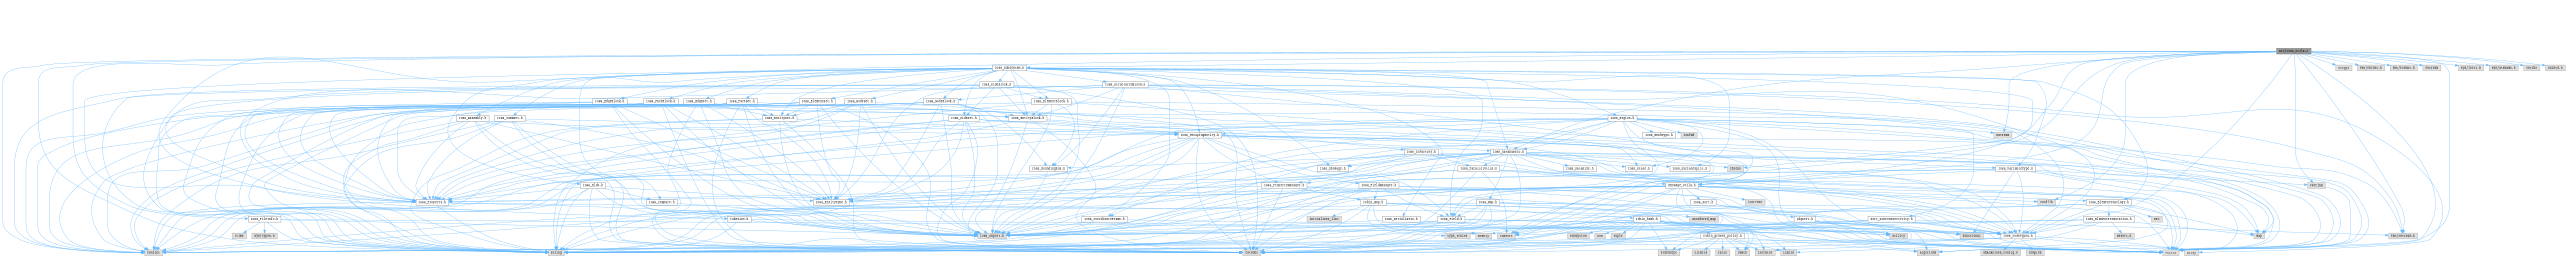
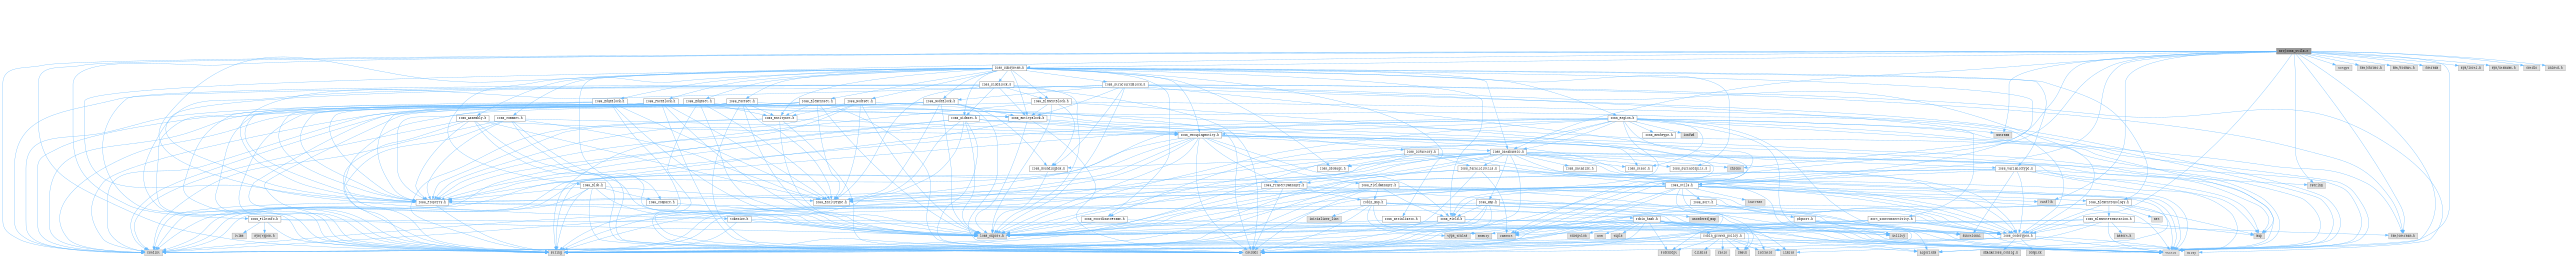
  digraph {
    fontname="Courier Prime"
    node [color=grey40 fillcolor=white fontname="Courier Prime" fontsize=10 shape=box style=filled]
    edge [color=steelblue1 fontname="Courier Prime" fontsize=10 labelfontname=Helvetica labelfontsize=10 style=solid]
    n1 [color=gray40 fillcolor=grey60 fontcolor=black height=0.2 label="src/Ioss_Utils.C" width=0.4]
    n2 [height=0.2 label="Ioss_CodeTypes.h" width=0.4]
    n3 [color=grey60 fillcolor="#E0E0E0" height=0.2 label=cstdint width=0.4]
    n4 [color=grey60 fillcolor="#E0E0E0" height=0.2 label=string width=0.4]
    n5 [color=grey60 fillcolor="#E0E0E0" height=0.2 label=vector width=0.4]
    n6 [height=0.2 label="Ioss_DatabaseIO.h" width=0.4]
-   n7 [height=0.2 label="DBUsage_Utils.h" width=0.4]
+   n7 [height=0.2 label="Ioss_Utils.h" width=0.4]
    n8 [color=grey60 fillcolor="#E0E0E0" height=0.2 label=algorithm width=0.4]
    n9 [color=grey60 fillcolor="#E0E0E0" height=0.2 label=cassert width=0.4]
    n10 [color=grey60 fillcolor="#E0E0E0" height=0.2 label=cstdlib width=0.4]
    n11 [color=grey60 fillcolor="#E0E0E0" height=0.2 label=chrono width=0.4]
    n12 [height=0.2 label="Ioss_FileInfo.h" width=0.4]
    n13 [height=0.2 label="Ioss_SubSystem.h" width=0.4]
    n14 [color=grey60 fillcolor="#E0E0E0" height=0.2 label=cstring width=0.4]
    n15 [color=grey60 fillcolor="#E0E0E0" height=0.2 label=sstream width=0.4]
    n16 [color=grey60 fillcolor="#E0E0E0" height=0.2 label="fmt/ostream.h" width=0.4]
    n17 [color=grey60 fillcolor="#E0E0E0" height=0.2 label=cctype width=0.4]
    n18 [color=grey60 fillcolor="#E0E0E0" height=0.2 label="fmt/chrono.h" width=0.4]
    n19 [color=grey60 fillcolor="#E0E0E0" height=0.2 label="fmt/format.h" width=0.4]
    n20 [color=grey60 fillcolor="#E0E0E0" height=0.2 label=fstream width=0.4]
    n21 [height=0.2 label="tokenize.h" width=0.4]
    n22 [color=grey60 fillcolor="#E0E0E0" height=0.2 label="sys/ioctl.h" width=0.4]
    n23 [color=grey60 fillcolor="#E0E0E0" height=0.2 label="sys/utsname.h" width=0.4]
    n24 [color=grey60 fillcolor="#E0E0E0" height=0.2 label=cstdio width=0.4]
    n25 [color=grey60 fillcolor="#E0E0E0" height=0.2 label="unistd.h" width=0.4]
    n26 [color=grey60 fillcolor="#E0E0E0" height=0.2 label=array width=0.4]
    n27 [color=grey60 fillcolor="#E0E0E0" height=0.2 label=cstddef width=0.4]
    n28 [color=grey60 fillcolor="#E0E0E0" height=0.2 label="SEACASIoss_config.h" width=0.4]
    n29 [color=grey60 fillcolor="#E0E0E0" height=0.2 label=complex width=0.4]
    n30 [color=grey60 fillcolor="#E0E0E0" height=0.2 label="ioss_export.h" width=0.4]
    n31 [height=0.2 label="Ioss_BoundingBox.h" width=0.4]
    n32 [height=0.2 label="Ioss_DBUsage.h" width=0.4]
    n33 [height=0.2 label="Ioss_DataSize.h" width=0.4]
    n34 [height=0.2 label="Ioss_EntityType.h" width=0.4]
    n35 [height=0.2 label="Ioss_Map.h" width=0.4]
    n36 [height=0.2 label="Ioss_ParallelUtils.h" width=0.4]
    n37 [color=grey60 fillcolor="#E0E0E0" height=0.2 label=map width=0.4]
    n38 [color=grey60 fillcolor="#E0E0E0" height=0.2 label=utility width=0.4]
    n39 [height=0.2 label="Ioss_PropertyManager.h" width=0.4]
    n40 [height=0.2 label="Ioss_State.h" width=0.4]
    n41 [height=0.2 label="Ioss_SurfaceSplit.h" width=0.4]
    n42 [height=0.2 label="Ioss_Field.h" width=0.4]
    n43 [height=0.2 label="Ioss_ElementTopology.h" width=0.4]
    n44 [height=0.2 label="Ioss_Property.h" width=0.4]
    n45 [height=0.2 label="Ioss_Sort.h" width=0.4]
    n46 [color=grey60 fillcolor="#E0E0E0" height=0.2 label=cmath width=0.4]
    n47 [color=grey60 fillcolor="#E0E0E0" height=0.2 label=iostream width=0.4]
    n48 [color=grey60 fillcolor="#E0E0E0" height=0.2 label=stdexcept width=0.4]
    n49 [color=grey60 fillcolor="#E0E0E0" height=0.2 label=ctime width=0.4]
    n50 [color=grey60 fillcolor="#E0E0E0" height=0.2 label="sys/types.h" width=0.4]
    n51 [height=0.2 label="Ioss_Assembly.h" width=0.4]
    n52 [height=0.2 label="Ioss_GroupingEntity.h" width=0.4]
    n53 [height=0.2 label="Ioss_VariableType.h" width=0.4]
    n54 [height=0.2 label="Ioss_Blob.h" width=0.4]
    n55 [height=0.2 label="Ioss_CommSet.h" width=0.4]
    n56 [height=0.2 label="Ioss_Compare.h" width=0.4]
    n57 [height=0.2 label="Ioss_CoordinateFrame.h" width=0.4]
    n58 [height=0.2 label="Ioss_EdgeBlock.h" width=0.4]
    n59 [height=0.2 label="Ioss_EntityBlock.h" width=0.4]
    n60 [height=0.2 label="Ioss_EdgeSet.h" width=0.4]
    n61 [height=0.2 label="Ioss_EntitySet.h" width=0.4]
    n62 [height=0.2 label="Ioss_ElementBlock.h" width=0.4]
    n63 [height=0.2 label="Ioss_ElementSet.h" width=0.4]
    n64 [height=0.2 label="Ioss_FaceBlock.h" width=0.4]
    n65 [height=0.2 label="Ioss_FaceSet.h" width=0.4]
    n66 [height=0.2 label="Ioss_NodeBlock.h" width=0.4]
    n67 [height=0.2 label="Ioss_NodeSet.h" width=0.4]
    n68 [height=0.2 label="Ioss_Region.h" width=0.4]
    n69 [height=0.2 label="Ioss_SerializeIO.h" width=0.4]
    n70 [height=0.2 label="Ioss_SideBlock.h" width=0.4]
    n71 [height=0.2 label="Ioss_SideSet.h" width=0.4]
    n72 [height=0.2 label="Ioss_StructuredBlock.h" width=0.4]
    n73 [color=grey60 fillcolor="#E0E0E0" height=0.2 label=unordered_map width=0.4]
    n74 [height=0.2 label="robin_map.h" width=0.4]
    n75 [height=0.2 label="Ioss_ElementPermutation.h" width=0.4]
    n76 [color=grey60 fillcolor="#E0E0E0" height=0.2 label=set width=0.4]
    n77 [height=0.2 label="pdqsort.h" width=0.4]
    n78 [color=grey60 fillcolor="#E0E0E0" height=0.2 label="assert.h" width=0.4]
    n79 [color=grey60 fillcolor="#E0E0E0" height=0.2 label=limits width=0.4]
    n80 [color=grey60 fillcolor="#E0E0E0" height=0.2 label=functional width=0.4]
    n81 [color=grey60 fillcolor="#E0E0E0" height=0.2 label=iterator width=0.4]
    n82 [color=grey60 fillcolor="#E0E0E0" height=0.2 label=initializer_list width=0.4]
    n83 [color=grey60 fillcolor="#E0E0E0" height=0.2 label=memory width=0.4]
    n84 [color=grey60 fillcolor="#E0E0E0" height=0.2 label=type_traits width=0.4]
    n85 [height=0.2 label="robin_hash.h" width=0.4]
    n86 [color=grey60 fillcolor="#E0E0E0" height=0.2 label=exception width=0.4]
    n87 [color=grey60 fillcolor="#E0E0E0" height=0.2 label=new width=0.4]
    n88 [color=grey60 fillcolor="#E0E0E0" height=0.2 label=tuple width=0.4]
    n89 [height=0.2 label="robin_growth_policy.h" width=0.4]
    n90 [color=grey60 fillcolor="#E0E0E0" height=0.2 label=climits width=0.4]
    n91 [color=grey60 fillcolor="#E0E0E0" height=0.2 label=ratio width=0.4]
    n92 [height=0.2 label="Ioss_FieldManager.h" width=0.4]
    n93 [height=0.2 label="Ioss_IOFactory.h" width=0.4]
    n94 [height=0.2 label="Ioss_MeshType.h" width=0.4]
    n95 [color=grey60 fillcolor="#E0E0E0" height=0.2 label=iosfwd width=0.4]
    n96 [height=0.2 label="Sort_ZoneConnectivity.h" width=0.4]
    n1 -> n2
    n1 -> n3
    n1 -> n4
    n1 -> n5
    n1 -> n6
    n1 -> n7
    n1 -> n8
    n1 -> n9
    n1 -> n10
    n1 -> n11
    n1 -> n12
    n1 -> n13
    n1 -> n14
    n1 -> n15
    n1 -> n16
    n1 -> n17
    n1 -> n18
    n1 -> n19
    n1 -> n20
    n1 -> n21
    n1 -> n22
    n1 -> n23
    n1 -> n24
    n1 -> n25
    n2 -> n3
    n2 -> n4
    n2 -> n5
    n2 -> n26
    n2 -> n27
    n2 -> n28
    n2 -> n29
    n6 -> n2
    n6 -> n3
    n6 -> n4
    n6 -> n5
    n6 -> n11
    n6 -> n27
    n6 -> n30
    n6 -> n31
    n6 -> n32
    n6 -> n33
    n6 -> n34
    n6 -> n35
    n6 -> n36
    n6 -> n37
    n6 -> n38
    n6 -> n39
    n6 -> n40
    n6 -> n41
    n7 -> n2
    n7 -> n3
    n7 -> n4
    n7 -> n5
    n7 -> n8
    n7 -> n9
    n7 -> n10
    n7 -> n27
    n7 -> n30
    n7 -> n34
    n7 -> n42
    n7 -> n43
    n7 -> n44
    n7 -> n45
    n7 -> n46
    n7 -> n47
    n7 -> n48
    n12 -> n2
    n12 -> n4
    n12 -> n30
    n12 -> n49
    n12 -> n50
    n13 -> n6
    n13 -> n7
    n13 -> n32
    n13 -> n41
    n13 -> n42
    n13 -> n43
    n13 -> n44
    n13 -> n51
    n13 -> n52
    n13 -> n53
    n13 -> n54
    n13 -> n55
    n13 -> n56
    n13 -> n57
    n13 -> n58
    n13 -> n59
    n13 -> n60
    n13 -> n61
    n13 -> n62
    n13 -> n63
    n13 -> n64
    n13 -> n65
    n13 -> n66
    n13 -> n67
    n13 -> n68
    n13 -> n69
    n13 -> n70
    n13 -> n71
    n13 -> n72
    n21 -> n4
    n21 -> n5
    n21 -> n30
    n31 -> n30
    n35 -> n2
    n35 -> n3
    n35 -> n4
    n35 -> n5
    n35 -> n27
    n35 -> n30
    n35 -> n42
    n35 -> n73
    n36 -> n2
    n36 -> n4
    n36 -> n5
    n36 -> n7
    n36 -> n9
    n36 -> n27
    n36 -> n30
    n39 -> n2
    n39 -> n4
    n39 -> n5
    n39 -> n27
    n39 -> n30
    n39 -> n44
    n39 -> n74
    n42 -> n2
    n42 -> n4
    n42 -> n5
    n42 -> n27
    n42 -> n30
    n43 -> n2
    n43 -> n4
    n43 -> n5
    n43 -> n30
    n43 -> n37
    n43 -> n75
    n43 -> n76
    n44 -> n3
    n44 -> n4
    n44 -> n5
    n44 -> n30
    n45 -> n5
    n45 -> n27
    n45 -> n77
    n51 -> n3
    n51 -> n4
    n51 -> n27
    n51 -> n30
    n51 -> n34
    n51 -> n44
    n51 -> n52
    n52 -> n2
    n52 -> n3
    n52 -> n4
    n52 -> n5
    n52 -> n6
    n52 -> n27
    n52 -> n30
    n52 -> n34
    n52 -> n39
    n52 -> n40
    n52 -> n42
    n52 -> n44
    n52 -> n53
    n52 -> n92
    n53 -> n2
    n53 -> n4
    n53 -> n5
    n53 -> n7
    n53 -> n14
    n53 -> n30
    n53 -> n37
    n53 -> n80
    n54 -> n3
    n54 -> n4
    n54 -> n27
    n54 -> n30
    n54 -> n34
    n54 -> n44
    n54 -> n56
    n55 -> n3
    n55 -> n4
    n55 -> n27
    n55 -> n30
    n55 -> n34
    n55 -> n44
    n55 -> n52
    n56 -> n30
    n57 -> n3
    n57 -> n5
    n57 -> n30
    n58 -> n3
    n58 -> n4
    n58 -> n27
    n58 -> n30
    n58 -> n34
    n58 -> n44
    n58 -> n59
    n59 -> n4
    n59 -> n27
    n59 -> n30
    n59 -> n44
    n59 -> n52
    n59 -> n93
    n60 -> n3
    n60 -> n4
    n60 -> n5
    n60 -> n27
    n60 -> n30
    n60 -> n34
    n60 -> n44
    n60 -> n61
    n61 -> n4
    n61 -> n27
    n61 -> n30
    n61 -> n44
    n61 -> n52
    n62 -> n2
    n62 -> n4
    n62 -> n9
    n62 -> n30
    n62 -> n31
    n62 -> n44
    n62 -> n59
    n63 -> n3
    n63 -> n4
    n63 -> n5
    n63 -> n27
    n63 -> n30
    n63 -> n34
    n63 -> n44
    n63 -> n61
    n64 -> n3
    n64 -> n4
    n64 -> n27
    n64 -> n30
    n64 -> n34
    n64 -> n44
    n64 -> n59
    n65 -> n3
    n65 -> n4
    n65 -> n5
    n65 -> n27
    n65 -> n30
    n65 -> n34
    n65 -> n44
    n65 -> n61
    n66 -> n3
    n66 -> n4
    n66 -> n27
    n66 -> n30
    n66 -> n31
    n66 -> n34
    n66 -> n44
    n66 -> n59
    n67 -> n3
    n67 -> n4
    n67 -> n27
    n67 -> n30
    n67 -> n34
    n67 -> n44
    n67 -> n61
    n68 -> n3
    n68 -> n4
    n68 -> n5
    n68 -> n6
    n68 -> n15
    n68 -> n16
    n68 -> n27
    n68 -> n30
    n68 -> n34
    n68 -> n37
    n68 -> n38
    n68 -> n40
    n68 -> n42
    n68 -> n44
    n68 -> n52
    n68 -> n57
    n68 -> n80
    n68 -> n94
    n68 -> n95
    n69 -> n2
    n69 -> n30
    n70 -> n3
    n70 -> n4
    n70 -> n5
    n70 -> n27
    n70 -> n30
    n70 -> n34
    n70 -> n44
    n70 -> n59
    n70 -> n62
    n70 -> n71
    n71 -> n3
    n71 -> n4
    n71 -> n5
    n71 -> n27
    n71 -> n30
    n71 -> n34
    n71 -> n44
    n71 -> n52
    n72 -> n2
    n72 -> n4
    n72 -> n9
    n72 -> n16
    n72 -> n26
    n72 -> n30
    n72 -> n31
    n72 -> n44
    n72 -> n59
    n72 -> n66
    n72 -> n96
    n74 -> n27
    n74 -> n38
    n74 -> n80
    n74 -> n82
    n74 -> n83
    n74 -> n84
    n74 -> n85
    n75 -> n2
    n75 -> n4
-   n14 -> n5
+   n75 -> n5
    n75 -> n30
    n75 -> n37
    n75 -> n78
    n75 -> n79
    n77 -> n8
    n77 -> n27
    n77 -> n38
    n77 -> n80
    n77 -> n81
    n85 -> n3
    n85 -> n5
    n85 -> n8
    n85 -> n9
    n85 -> n27
    n85 -> n38
    n85 -> n46
    n85 -> n48
    n85 -> n79
    n85 -> n81
    n85 -> n83
    n85 -> n84
    n85 -> n86
    n85 -> n87
    n85 -> n88
    n85 -> n89
    n89 -> n3
    n89 -> n8
    n89 -> n27
    n89 -> n46
    n89 -> n48
    n89 -> n79
    n89 -> n81
    n89 -> n90
    n89 -> n91
    n92 -> n2
    n92 -> n4
    n92 -> n5
    n92 -> n27
    n92 -> n30
    n92 -> n42
    n92 -> n74
    n93 -> n2
    n93 -> n4
    n93 -> n5
    n93 -> n30
    n93 -> n32
    n93 -> n36
    n93 -> n37
    n93 -> n39
    n96 -> n2
    n96 -> n4
    n96 -> n9
    n96 -> n16
    n96 -> n26
    n96 -> n30
  }
